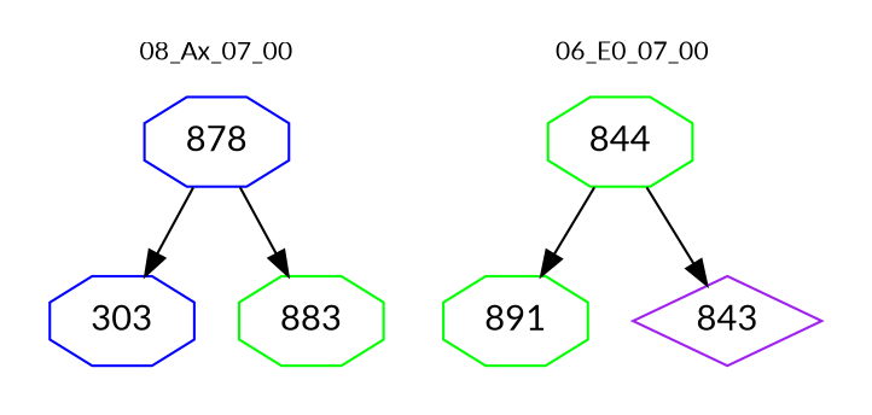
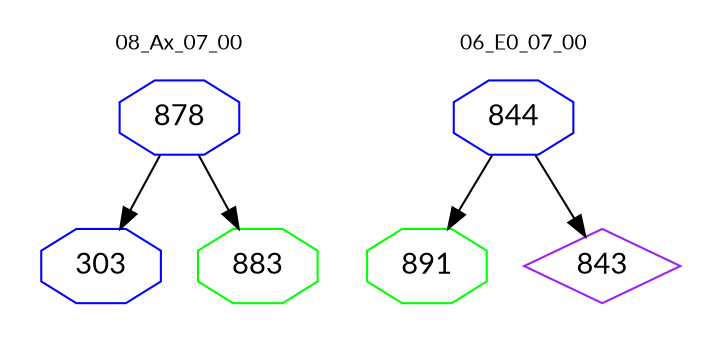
  digraph {
    fontname=Lato
    node [color=blue fontname=Lato shape=octagon]
    edge [color=black fontname=Lato]
    n1 [label=878]
    n2 [label=303]
    n3 [color=green label=883]
-   n4 [color=green label=844]
+   n4 [label=844]
    n5 [color=green label=891]
    n6 [color=purple label=843 shape=diamond]
    subgraph cluster_1 {
      color=white
      fontsize=10
      label="08_Ax_07_00"
      n1
      n2
      n3
    }
    subgraph cluster_2 {
      color=white
      fontsize=10
      label="06_E0_07_00"
      n4
      n5
      n6
    }
    n1 -> n2
    n1 -> n3
    n4 -> n5
    n4 -> n6
  }
